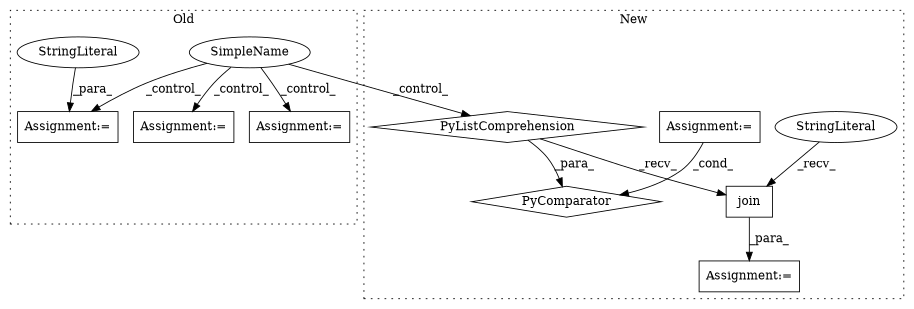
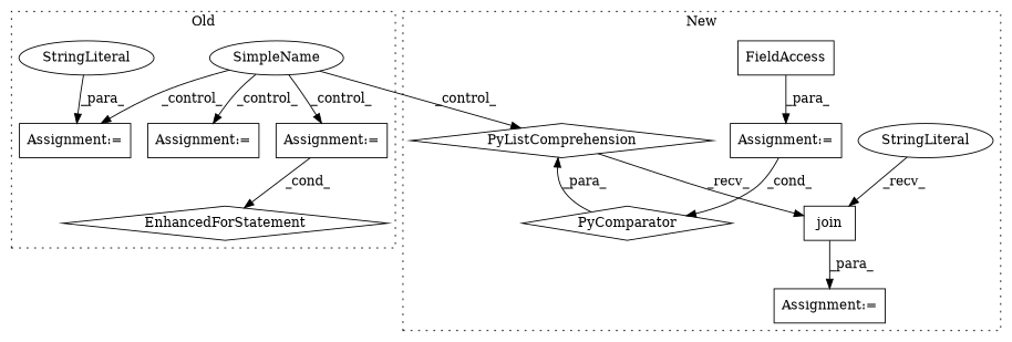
  digraph {
    node [a=7 l=1 s="1515,1596" shape=box]
+   n1 [a=70 l="57,2" label=EnhancedForStatement shape=diamond]
    n2 [l="57,2" label="Assignment:="]
    n3 [a=42 label=SimpleName shape=ellipse l="" s=""]
    n4 [label="Assignment:=" s=1504]
    n5 [a=45 l=2 label=StringLiteral s=1505 shape=ellipse]
    n6 [label="Assignment:=" s=1882]
    n7 [a=32 l="18,-5" label=join s="1318,1449"]
    n8 [a=45 l=4 label=StringLiteral s=1313 shape=ellipse]
    n9 [l=31 label="Assignment:=" s=1410]
    n10 [a=113 l=31 label=PyComparator s=1410 shape=diamond]
    n11 [a=109 l=113 label=PyListComprehension s=1336 shape=diamond]
    n12 [label="Assignment:=" s=1312]
+   n13 [a=22 l=15 label=FieldAccess s=1417]
    subgraph cluster_1 {
      label=Old
      style=dotted
+     n1
      n2
      n3
      n4
      n5
      n6
    }
    subgraph cluster_2 {
      label=New
      style=dotted
      n7
      n8
      n9
      n10
      n11
      n12
+     n13
    }
+   n2 -> n1 [label=_cond_]
    n3 -> n2 [label=_control_]
    n3 -> n4 [label=_control_]
    n3 -> n6 [label=_control_]
    n3 -> n11 [label=_control_]
    n5 -> n4 [label=_para_]
    n7 -> n12 [label=_para_]
    n8 -> n7 [label=_recv_]
    n9 -> n10 [label=_cond_]
-   n11 -> n10 [label=_para_]
+   n10 -> n11 [label=_para_]
    n11 -> n7 [label=_recv_]
+   n13 -> n9 [label=_para_]
  }
